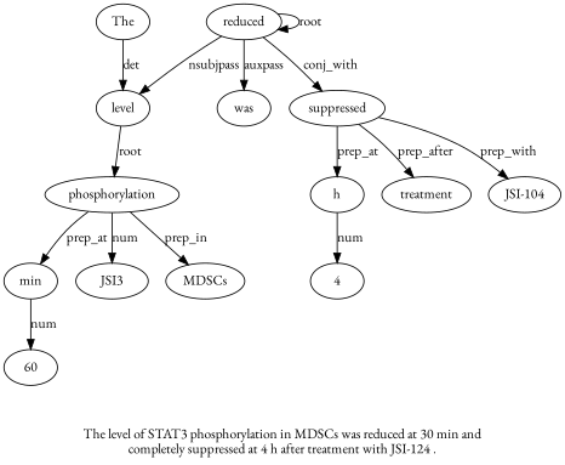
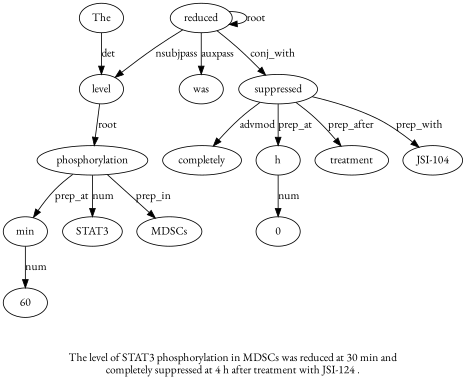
  digraph {
    fontname="EB Garamond"
    label="The level of STAT3 phosphorylation in MDSCs was reduced at 30 min and\ncompletely suppressed at 4 h after treatment with JSI-124 ."
    node [fillcolor=white fontname="EB Garamond" style=filled]
    edge [fontname="EB Garamond"]
    n1 [label=level]
    n2 [label=phosphorylation]
    n3 [label=The]
    n4 [label=min]
-   n5 [label=JSI3]
+   n5 [label=STAT3]
    n6 [label=MDSCs]
    n7 [label=reduced]
    n8 [label=was]
    n9 [label=suppressed]
    n10 [label=60]
+   n11 [label=completely]
    n12 [label=h]
    n13 [label=treatment]
    n14 [label="JSI-104"]
-   n15 [label=4]
+   n15 [label=0]
    n1 -> n2 [label=root]
    n2 -> n4 [label=prep_at]
    n2 -> n5 [label=num]
    n2 -> n6 [label=prep_in]
    n3 -> n1 [label=det]
    n4 -> n10 [label=num]
    n7 -> n1 [label=nsubjpass]
    n7 -> n7 [label=root]
    n7 -> n8 [label=auxpass]
    n7 -> n9 [label=conj_with]
+   n9 -> n11 [label=advmod]
    n9 -> n12 [label=prep_at]
    n9 -> n13 [label=prep_after]
    n9 -> n14 [label=prep_with]
    n12 -> n15 [label=num]
  }
